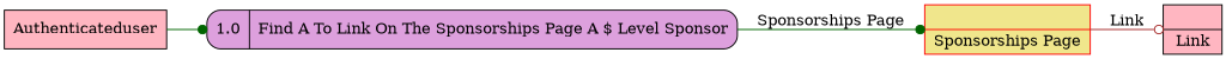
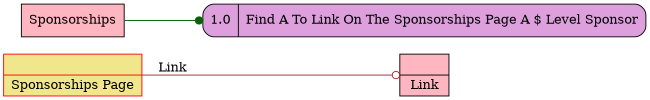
  digraph {
    rankdir=LR
    node [fillcolor=lightpink shape=record style=filled]
    edge [arrowhead=dot color=darkgreen style=solid]
    n1 [label="<f0>  |<f1> Link "]
    n2 [color=red fillcolor=khaki label="<f0>  |<f1> Sponsorships Page "]
-   n3 [label=Authenticateduser shape=box]
+   n3 [label=Sponsorships shape=box]
    n4 [fillcolor=plum label="{<f0> 1.0|<f1> Find A To Link On The Sponsorships Page A $ Level Sponsor }" shape=Mrecord]
    n2 -> n1 [arrowhead=odot color=brown label=Link]
    n3 -> n4
-   n4 -> n2 [label="Sponsorships Page"]
  }
